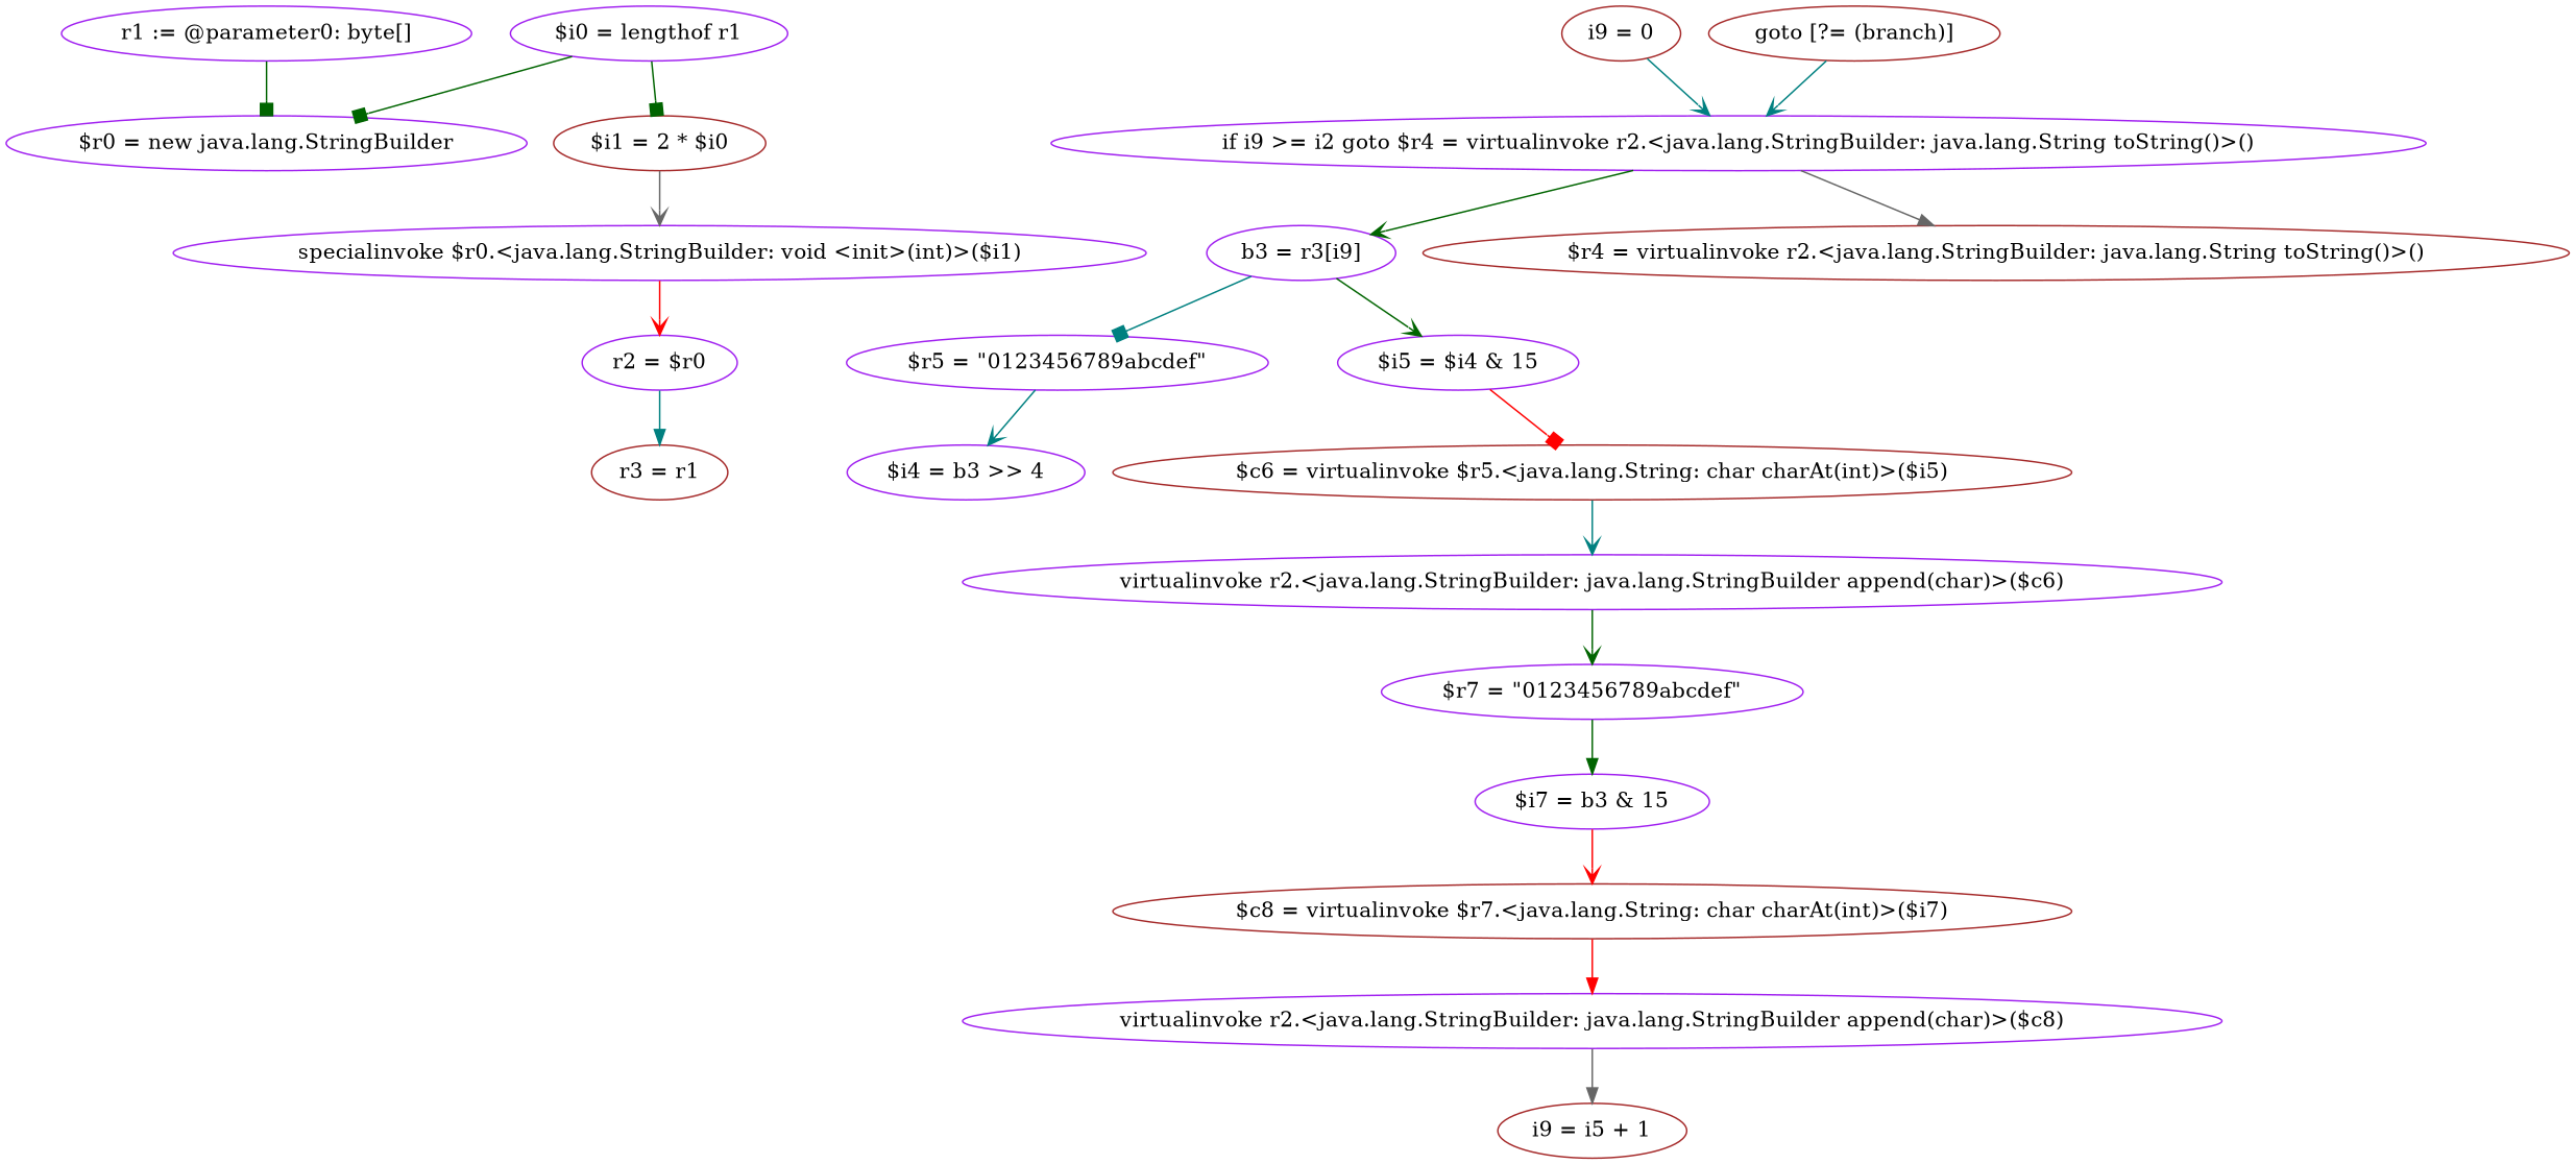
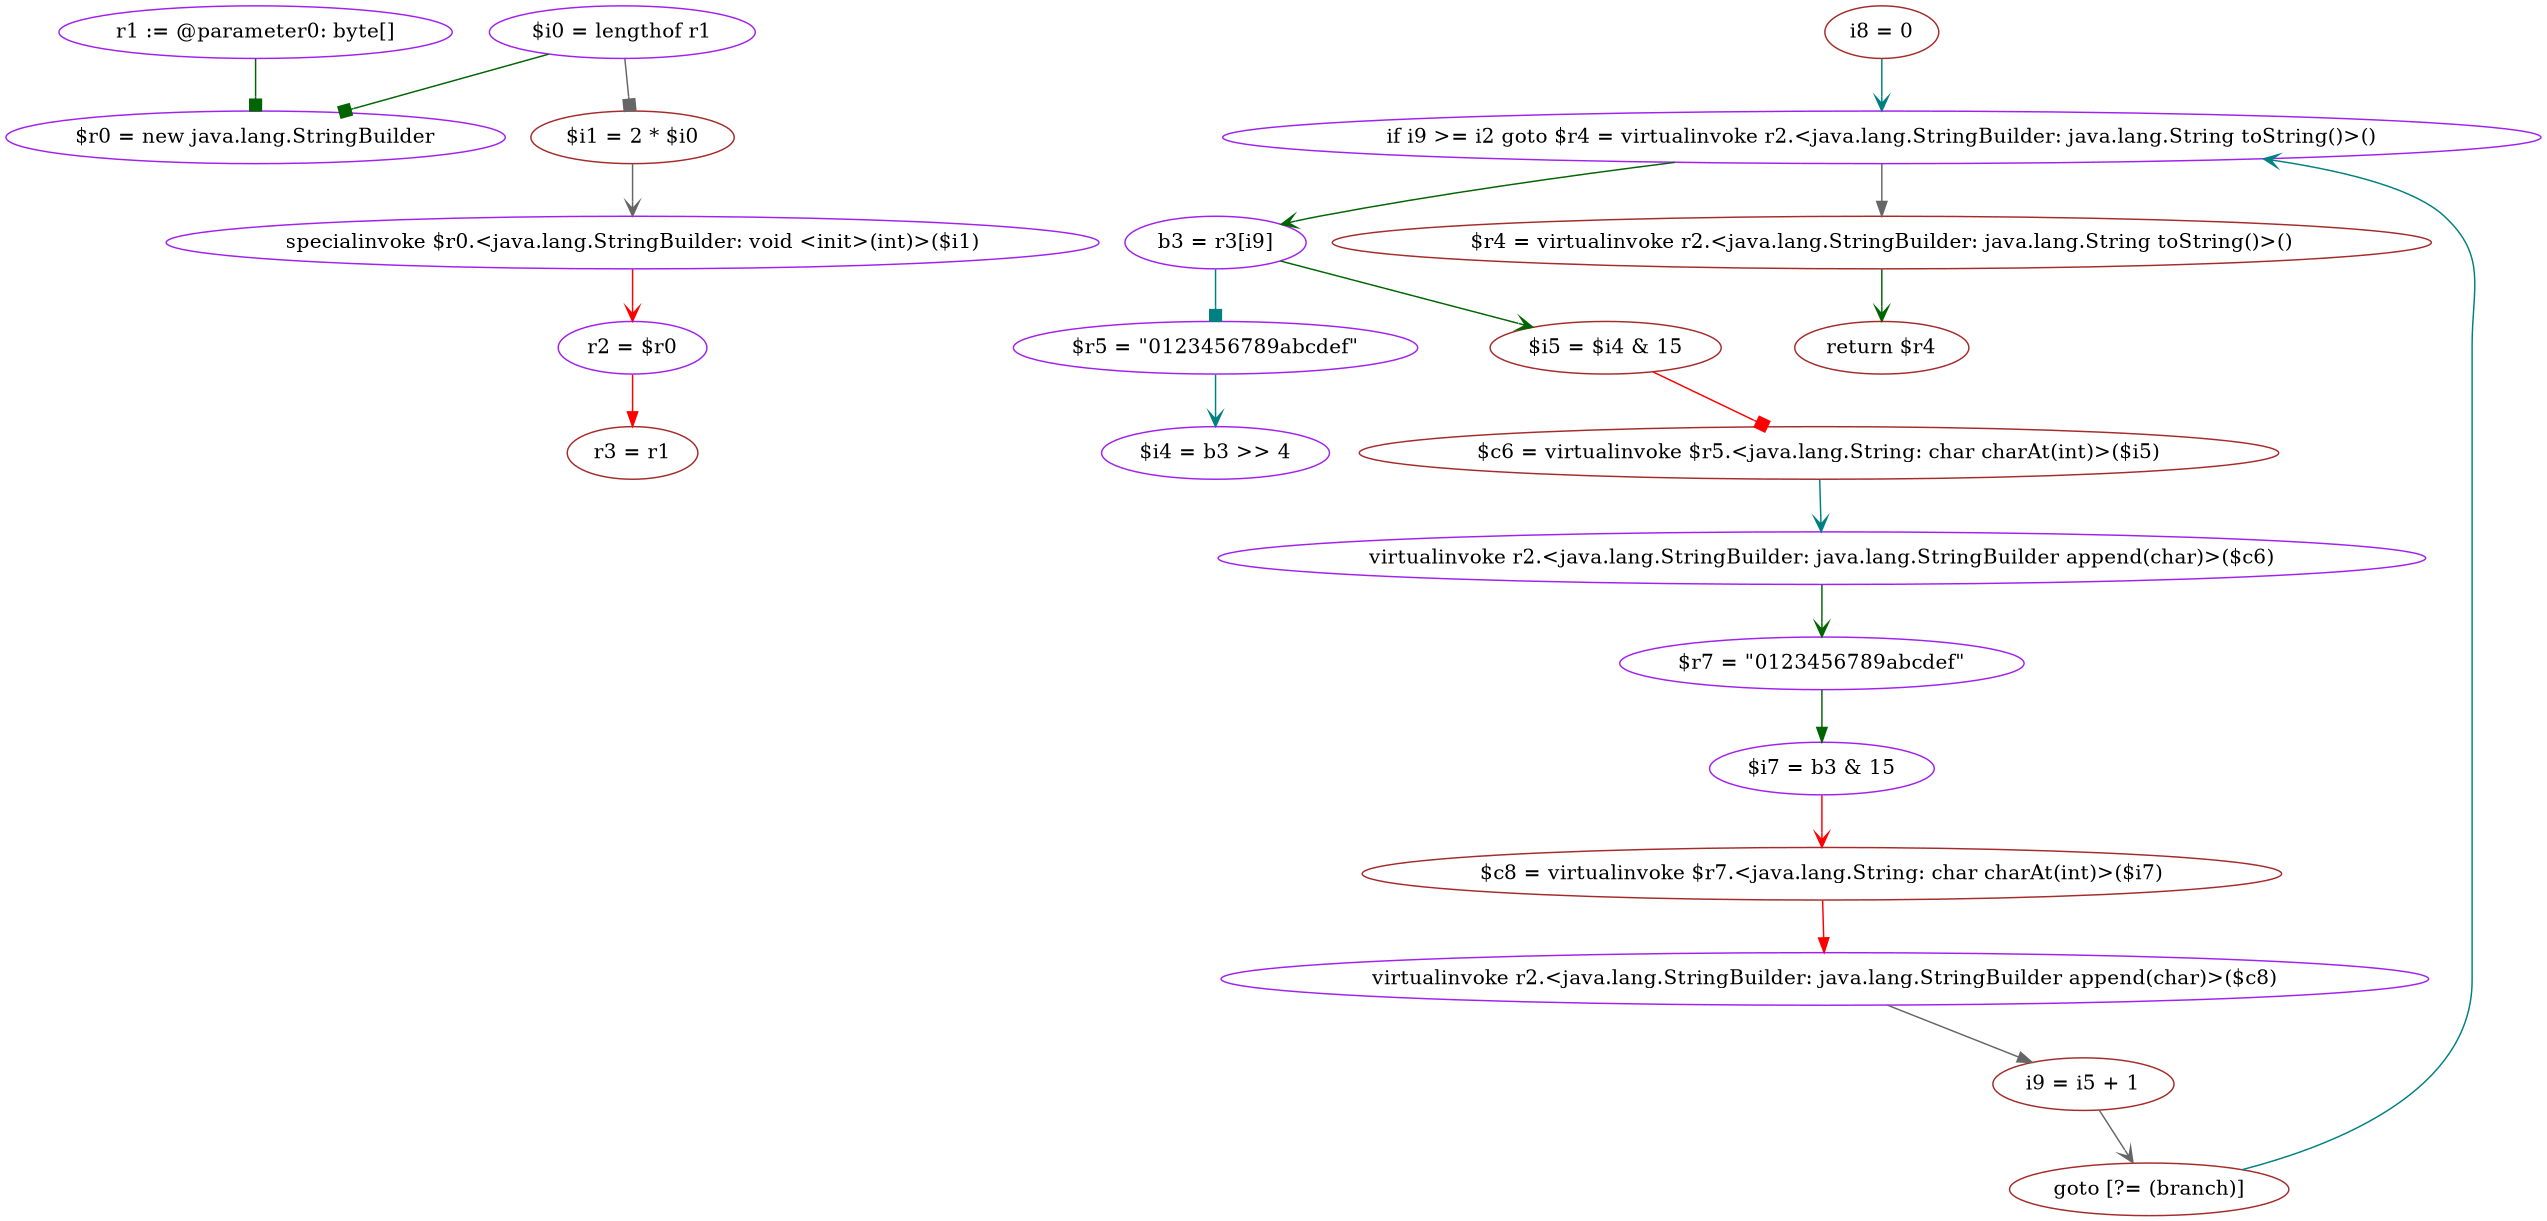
  digraph {
    node [color=purple]
    edge [arrowhead=vee color=darkgreen]
    "r1 := @parameter0: byte[]"
    "$r0 = new java.lang.StringBuilder"
    "$i0 = lengthof r1"
    "$i1 = 2 * $i0" [color=brown]
    "specialinvoke $r0.<java.lang.StringBuilder: void <init>(int)>($i1)"
    "r2 = $r0"
    "r3 = r1" [color=brown]
-   "i9 = 0" [color=brown]
+   "i9 = 0" [color=brown label="i8 = 0"]
    "if i9 >= i2 goto $r4 = virtualinvoke r2.<java.lang.StringBuilder: java.lang.String toString()>()"
    "b3 = r3[i9]"
    "$r4 = virtualinvoke r2.<java.lang.StringBuilder: java.lang.String toString()>()" [color=brown]
    "$r5 = \"0123456789abcdef\""
-   "$i5 = $i4 & 15"
+   "$i5 = $i4 & 15" [color=brown]
+   "return $r4" [color=brown]
    "$i4 = b3 >> 4"
    "$c6 = virtualinvoke $r5.<java.lang.String: char charAt(int)>($i5)" [color=brown]
    "virtualinvoke r2.<java.lang.StringBuilder: java.lang.StringBuilder append(char)>($c6)"
    "$r7 = \"0123456789abcdef\""
    "$i7 = b3 & 15"
    "$c8 = virtualinvoke $r7.<java.lang.String: char charAt(int)>($i7)" [color=brown]
    "virtualinvoke r2.<java.lang.StringBuilder: java.lang.StringBuilder append(char)>($c8)"
    n22 [color=brown label="i9 = i5 + 1"]
    "goto [?= (branch)]" [color=brown]
    "r1 := @parameter0: byte[]" -> "$r0 = new java.lang.StringBuilder" [arrowhead=box]
    "$i0 = lengthof r1" -> "$r0 = new java.lang.StringBuilder" [arrowhead=box]
-   "$i0 = lengthof r1" -> "$i1 = 2 * $i0" [arrowhead=box]
+   "$i0 = lengthof r1" -> "$i1 = 2 * $i0" [arrowhead=box color=gray40]
    "$i1 = 2 * $i0" -> "specialinvoke $r0.<java.lang.StringBuilder: void <init>(int)>($i1)" [color=gray40]
    "specialinvoke $r0.<java.lang.StringBuilder: void <init>(int)>($i1)" -> "r2 = $r0" [color=red]
-   "r2 = $r0" -> "r3 = r1" [arrowhead=normal color=teal]
+   "r2 = $r0" -> "r3 = r1" [arrowhead=normal color=red]
    "i9 = 0" -> "if i9 >= i2 goto $r4 = virtualinvoke r2.<java.lang.StringBuilder: java.lang.String toString()>()" [color=teal]
    "if i9 >= i2 goto $r4 = virtualinvoke r2.<java.lang.StringBuilder: java.lang.String toString()>()" -> "b3 = r3[i9]"
    "if i9 >= i2 goto $r4 = virtualinvoke r2.<java.lang.StringBuilder: java.lang.String toString()>()" -> "$r4 = virtualinvoke r2.<java.lang.StringBuilder: java.lang.String toString()>()" [arrowhead=normal color=gray40]
    "b3 = r3[i9]" -> "$r5 = \"0123456789abcdef\"" [arrowhead=box color=teal]
    "b3 = r3[i9]" -> "$i5 = $i4 & 15"
+   "$r4 = virtualinvoke r2.<java.lang.StringBuilder: java.lang.String toString()>()" -> "return $r4"
    "$r5 = \"0123456789abcdef\"" -> "$i4 = b3 >> 4" [color=teal]
    "$i5 = $i4 & 15" -> "$c6 = virtualinvoke $r5.<java.lang.String: char charAt(int)>($i5)" [arrowhead=box color=red]
    "$c6 = virtualinvoke $r5.<java.lang.String: char charAt(int)>($i5)" -> "virtualinvoke r2.<java.lang.StringBuilder: java.lang.StringBuilder append(char)>($c6)" [color=teal]
    "virtualinvoke r2.<java.lang.StringBuilder: java.lang.StringBuilder append(char)>($c6)" -> "$r7 = \"0123456789abcdef\""
    "$r7 = \"0123456789abcdef\"" -> "$i7 = b3 & 15" [arrowhead=normal]
    "$i7 = b3 & 15" -> "$c8 = virtualinvoke $r7.<java.lang.String: char charAt(int)>($i7)" [color=red]
    "$c8 = virtualinvoke $r7.<java.lang.String: char charAt(int)>($i7)" -> "virtualinvoke r2.<java.lang.StringBuilder: java.lang.StringBuilder append(char)>($c8)" [arrowhead=normal color=red]
    "virtualinvoke r2.<java.lang.StringBuilder: java.lang.StringBuilder append(char)>($c8)" -> n22 [arrowhead=normal color=gray40]
+   n22 -> "goto [?= (branch)]" [color=gray40]
    "goto [?= (branch)]" -> "if i9 >= i2 goto $r4 = virtualinvoke r2.<java.lang.StringBuilder: java.lang.String toString()>()" [color=teal]
  }
